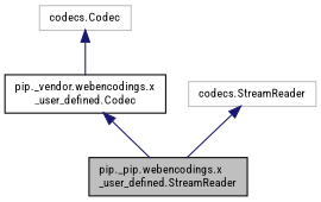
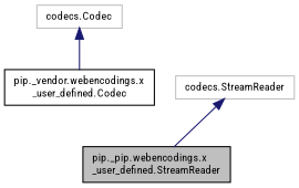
  digraph {
    fontname="Roboto Condensed"
    node [color=black fillcolor=white fontname="Roboto Condensed" fontsize=10 shape=record style=filled]
    edge [color=midnightblue dir=back fontname="Roboto Condensed" fontsize=10 labelfontname=Helvetica labelfontsize=10 style=solid]
    n1 [fillcolor=grey75 fontcolor=black height=0.2 label="pip._pip.webencodings.x\l_user_defined.StreamReader" width=0.4]
    n2 [height=0.2 label="pip._vendor.webencodings.x\l_user_defined.Codec" width=0.4]
    n3 [color=grey75 height=0.2 label="codecs.Codec" width=0.4]
    n4 [color=grey75 height=0.2 label="codecs.StreamReader" width=0.4]
-   n2 -> n1
    n3 -> n2
    n4 -> n1
  }
